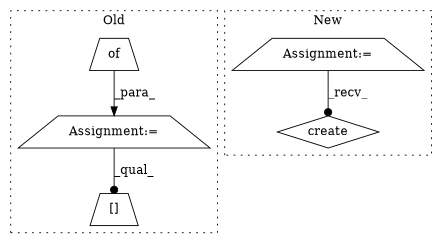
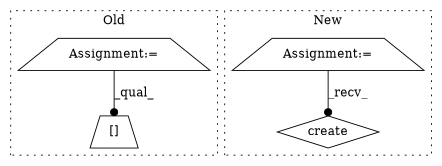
  digraph {
    node [a=32 l=1 shape=trapezium]
    edge [arrowhead=dot]
-   n1 [l=4 label=of s=903]
    n2 [a=7 label="Assignment:=" s=898]
    n3 [a=2 l="6,1" label="[]" s="915,929"]
    n4 [l=8 label=create s=913 shape=diamond]
    n5 [a=7 label="Assignment:=" s=890]
    subgraph cluster_1 {
      label=Old
      style=dotted
-     n1
      n2
      n3
    }
    subgraph cluster_2 {
      label=New
      style=dotted
      n4
      n5
    }
-   n1 -> n2 [label=_para_ arrowhead=normal]
    n2 -> n3 [label=_qual_]
    n5 -> n4 [label=_recv_]
  }
